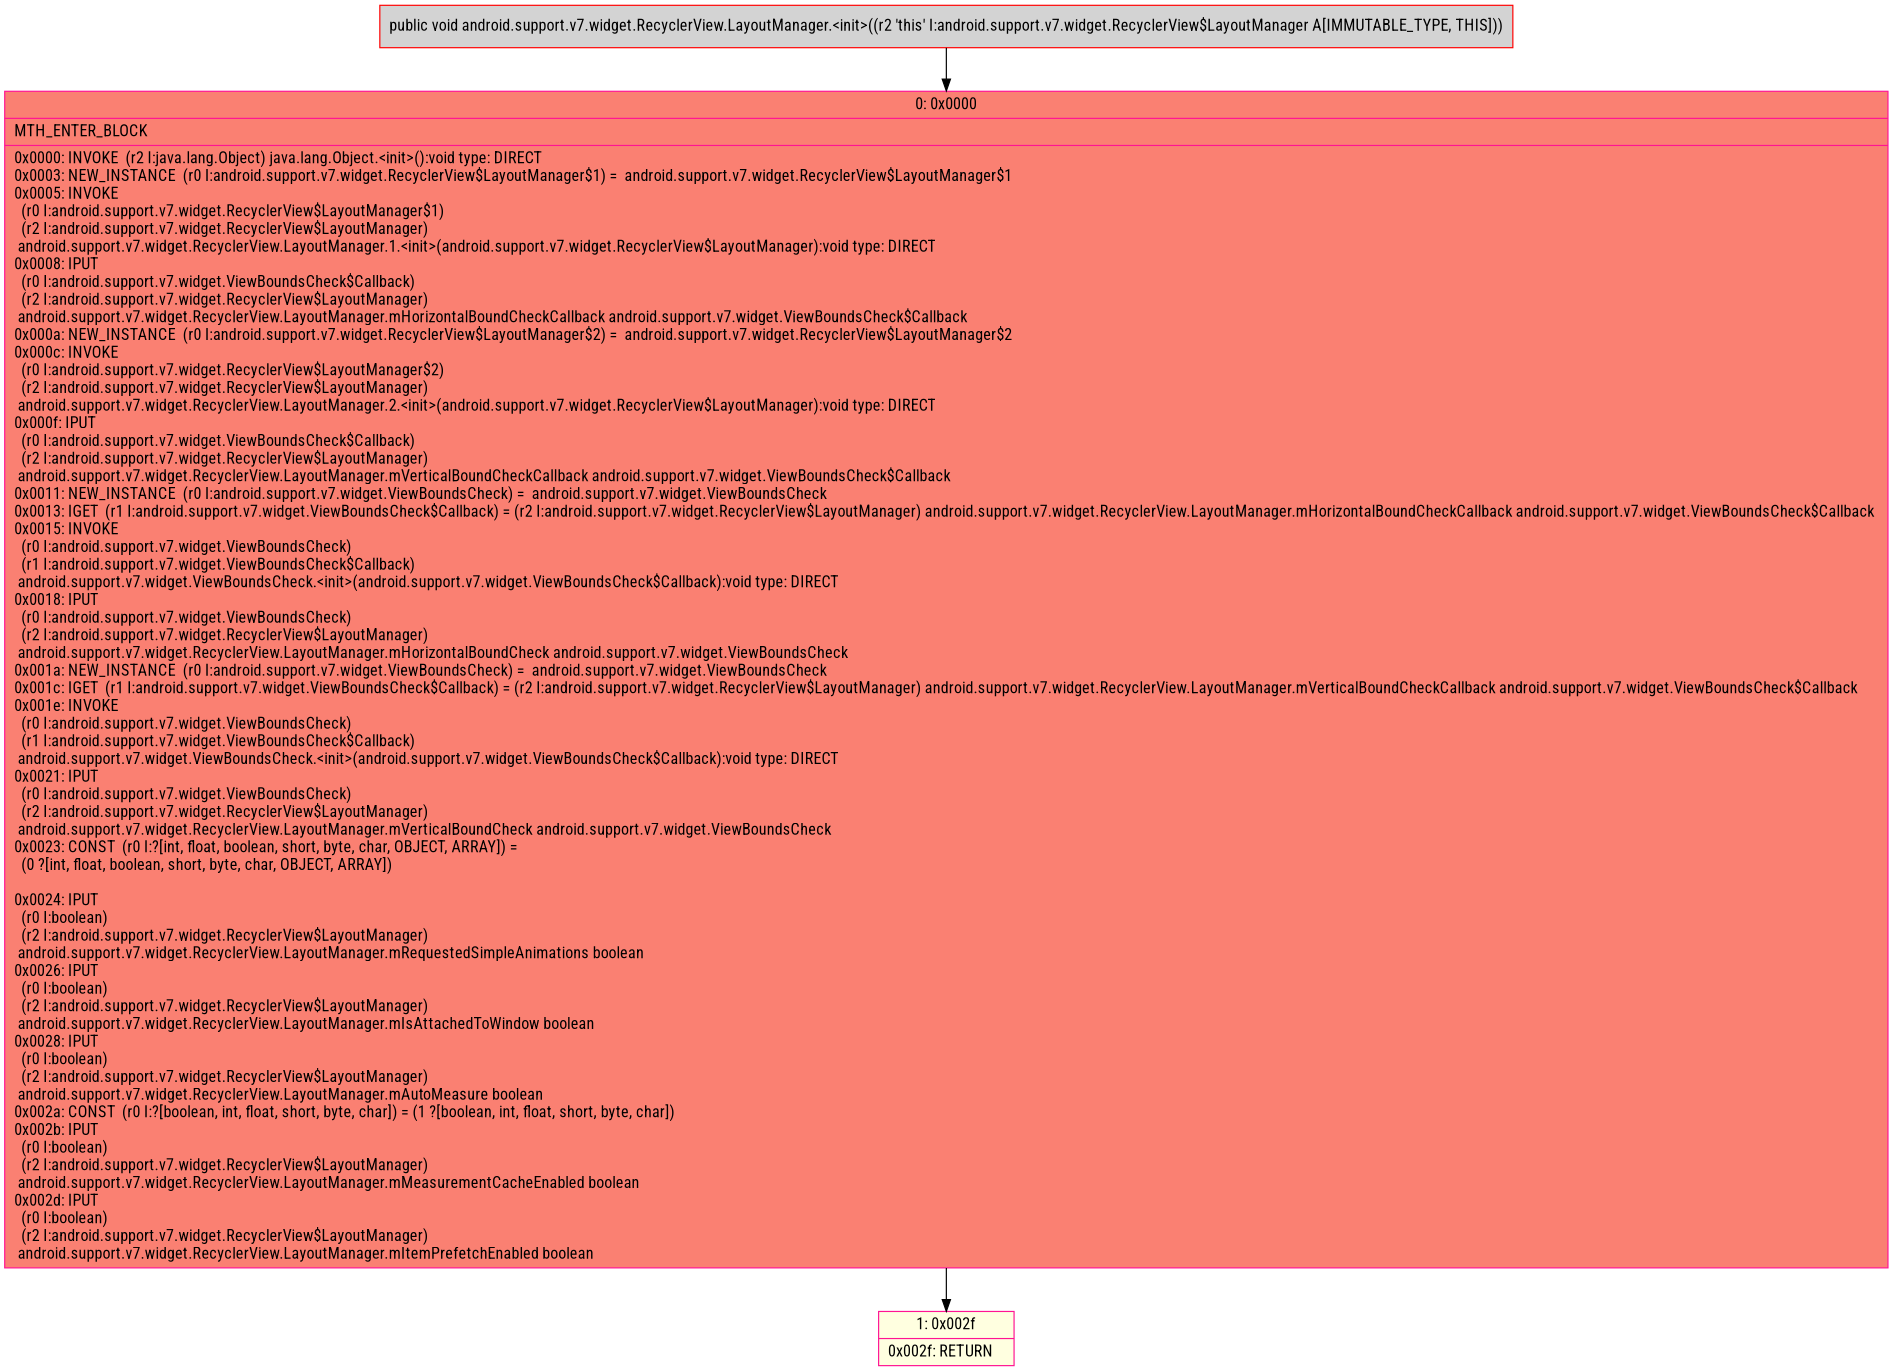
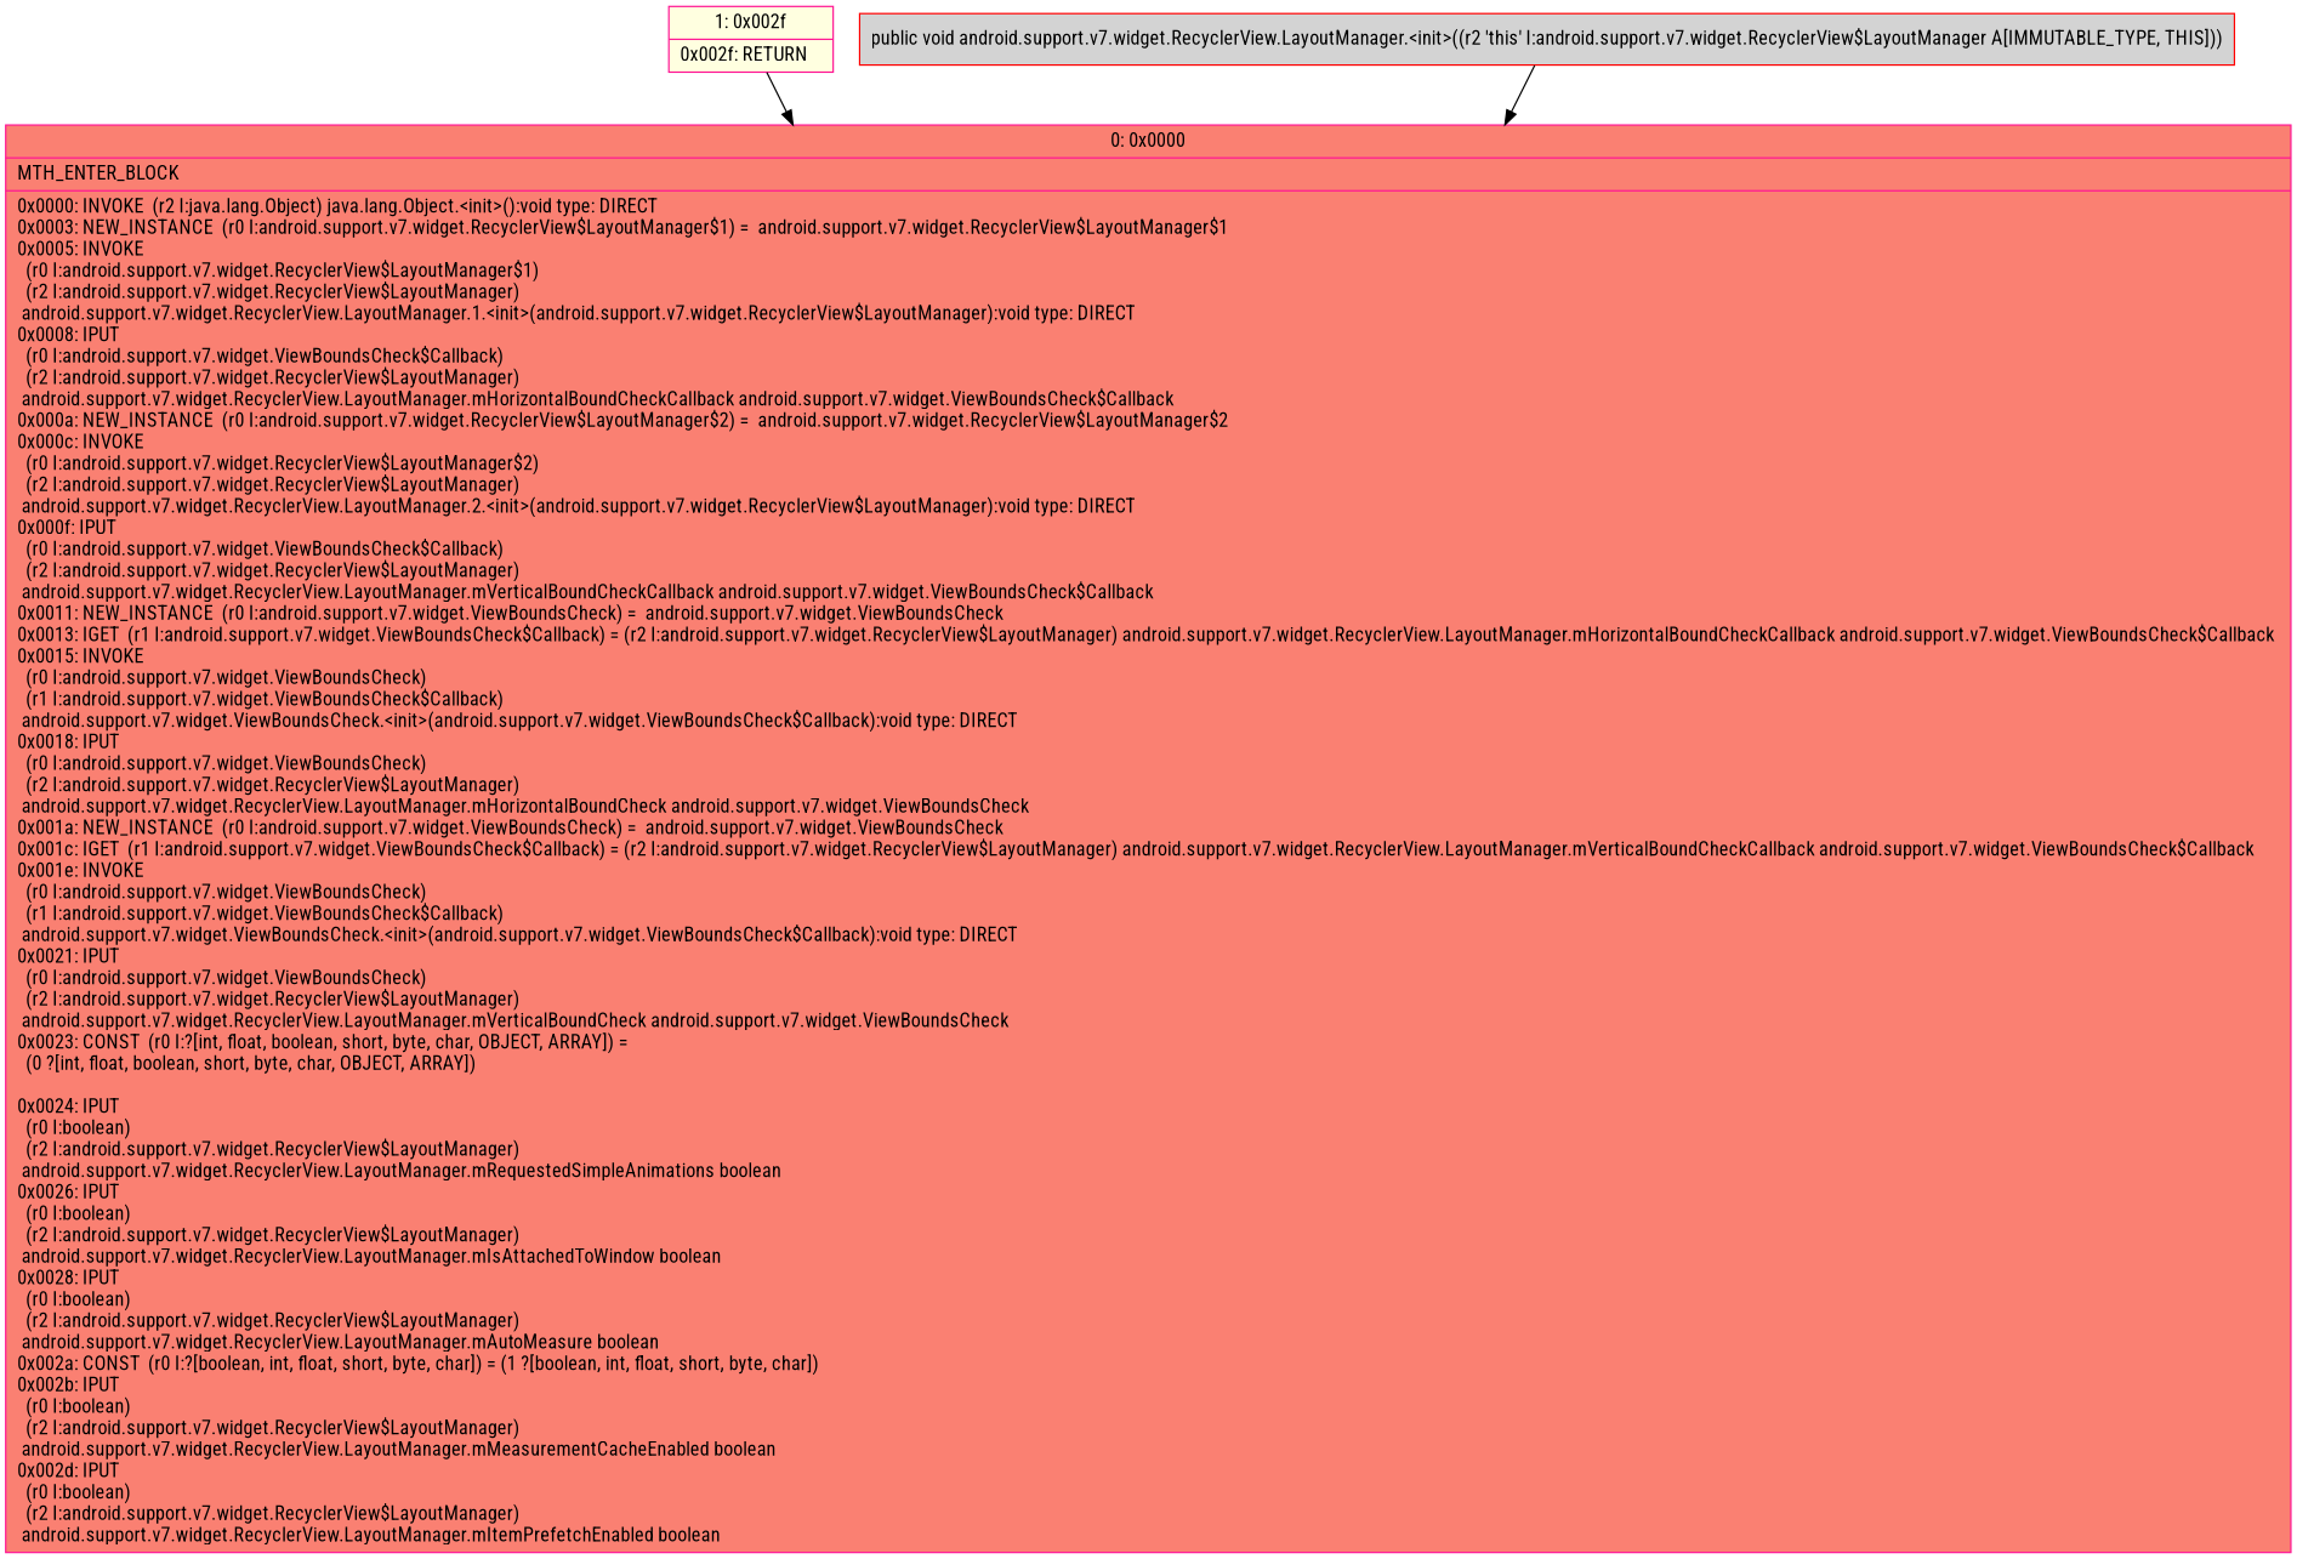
  digraph {
    fontname="Roboto Condensed"
    node [shape=record style=filled color=deeppink fontname="Roboto Condensed"]
    edge [fontname="Roboto Condensed"]
    n1 [label="{0\:\ 0x0000|MTH_ENTER_BLOCK\l|0x0000: INVOKE  (r2 I:java.lang.Object) java.lang.Object.\<init\>():void type: DIRECT \l0x0003: NEW_INSTANCE  (r0 I:android.support.v7.widget.RecyclerView$LayoutManager$1) =  android.support.v7.widget.RecyclerView$LayoutManager$1 \l0x0005: INVOKE  \l  (r0 I:android.support.v7.widget.RecyclerView$LayoutManager$1)\l  (r2 I:android.support.v7.widget.RecyclerView$LayoutManager)\l android.support.v7.widget.RecyclerView.LayoutManager.1.\<init\>(android.support.v7.widget.RecyclerView$LayoutManager):void type: DIRECT \l0x0008: IPUT  \l  (r0 I:android.support.v7.widget.ViewBoundsCheck$Callback)\l  (r2 I:android.support.v7.widget.RecyclerView$LayoutManager)\l android.support.v7.widget.RecyclerView.LayoutManager.mHorizontalBoundCheckCallback android.support.v7.widget.ViewBoundsCheck$Callback \l0x000a: NEW_INSTANCE  (r0 I:android.support.v7.widget.RecyclerView$LayoutManager$2) =  android.support.v7.widget.RecyclerView$LayoutManager$2 \l0x000c: INVOKE  \l  (r0 I:android.support.v7.widget.RecyclerView$LayoutManager$2)\l  (r2 I:android.support.v7.widget.RecyclerView$LayoutManager)\l android.support.v7.widget.RecyclerView.LayoutManager.2.\<init\>(android.support.v7.widget.RecyclerView$LayoutManager):void type: DIRECT \l0x000f: IPUT  \l  (r0 I:android.support.v7.widget.ViewBoundsCheck$Callback)\l  (r2 I:android.support.v7.widget.RecyclerView$LayoutManager)\l android.support.v7.widget.RecyclerView.LayoutManager.mVerticalBoundCheckCallback android.support.v7.widget.ViewBoundsCheck$Callback \l0x0011: NEW_INSTANCE  (r0 I:android.support.v7.widget.ViewBoundsCheck) =  android.support.v7.widget.ViewBoundsCheck \l0x0013: IGET  (r1 I:android.support.v7.widget.ViewBoundsCheck$Callback) = (r2 I:android.support.v7.widget.RecyclerView$LayoutManager) android.support.v7.widget.RecyclerView.LayoutManager.mHorizontalBoundCheckCallback android.support.v7.widget.ViewBoundsCheck$Callback \l0x0015: INVOKE  \l  (r0 I:android.support.v7.widget.ViewBoundsCheck)\l  (r1 I:android.support.v7.widget.ViewBoundsCheck$Callback)\l android.support.v7.widget.ViewBoundsCheck.\<init\>(android.support.v7.widget.ViewBoundsCheck$Callback):void type: DIRECT \l0x0018: IPUT  \l  (r0 I:android.support.v7.widget.ViewBoundsCheck)\l  (r2 I:android.support.v7.widget.RecyclerView$LayoutManager)\l android.support.v7.widget.RecyclerView.LayoutManager.mHorizontalBoundCheck android.support.v7.widget.ViewBoundsCheck \l0x001a: NEW_INSTANCE  (r0 I:android.support.v7.widget.ViewBoundsCheck) =  android.support.v7.widget.ViewBoundsCheck \l0x001c: IGET  (r1 I:android.support.v7.widget.ViewBoundsCheck$Callback) = (r2 I:android.support.v7.widget.RecyclerView$LayoutManager) android.support.v7.widget.RecyclerView.LayoutManager.mVerticalBoundCheckCallback android.support.v7.widget.ViewBoundsCheck$Callback \l0x001e: INVOKE  \l  (r0 I:android.support.v7.widget.ViewBoundsCheck)\l  (r1 I:android.support.v7.widget.ViewBoundsCheck$Callback)\l android.support.v7.widget.ViewBoundsCheck.\<init\>(android.support.v7.widget.ViewBoundsCheck$Callback):void type: DIRECT \l0x0021: IPUT  \l  (r0 I:android.support.v7.widget.ViewBoundsCheck)\l  (r2 I:android.support.v7.widget.RecyclerView$LayoutManager)\l android.support.v7.widget.RecyclerView.LayoutManager.mVerticalBoundCheck android.support.v7.widget.ViewBoundsCheck \l0x0023: CONST  (r0 I:?[int, float, boolean, short, byte, char, OBJECT, ARRAY]) = \l  (0 ?[int, float, boolean, short, byte, char, OBJECT, ARRAY])\l \l0x0024: IPUT  \l  (r0 I:boolean)\l  (r2 I:android.support.v7.widget.RecyclerView$LayoutManager)\l android.support.v7.widget.RecyclerView.LayoutManager.mRequestedSimpleAnimations boolean \l0x0026: IPUT  \l  (r0 I:boolean)\l  (r2 I:android.support.v7.widget.RecyclerView$LayoutManager)\l android.support.v7.widget.RecyclerView.LayoutManager.mIsAttachedToWindow boolean \l0x0028: IPUT  \l  (r0 I:boolean)\l  (r2 I:android.support.v7.widget.RecyclerView$LayoutManager)\l android.support.v7.widget.RecyclerView.LayoutManager.mAutoMeasure boolean \l0x002a: CONST  (r0 I:?[boolean, int, float, short, byte, char]) = (1 ?[boolean, int, float, short, byte, char]) \l0x002b: IPUT  \l  (r0 I:boolean)\l  (r2 I:android.support.v7.widget.RecyclerView$LayoutManager)\l android.support.v7.widget.RecyclerView.LayoutManager.mMeasurementCacheEnabled boolean \l0x002d: IPUT  \l  (r0 I:boolean)\l  (r2 I:android.support.v7.widget.RecyclerView$LayoutManager)\l android.support.v7.widget.RecyclerView.LayoutManager.mItemPrefetchEnabled boolean \l}" fillcolor=salmon]
    n2 [label="{1\:\ 0x002f|0x002f: RETURN   \l}" fillcolor=lightyellow]
    n3 [label="{public void android.support.v7.widget.RecyclerView.LayoutManager.\<init\>((r2 'this' I:android.support.v7.widget.RecyclerView$LayoutManager A[IMMUTABLE_TYPE, THIS])) }" fillcolor=lightgrey color=red]
-   n1 -> n2
+   n2 -> n1
    n3 -> n1
  }
